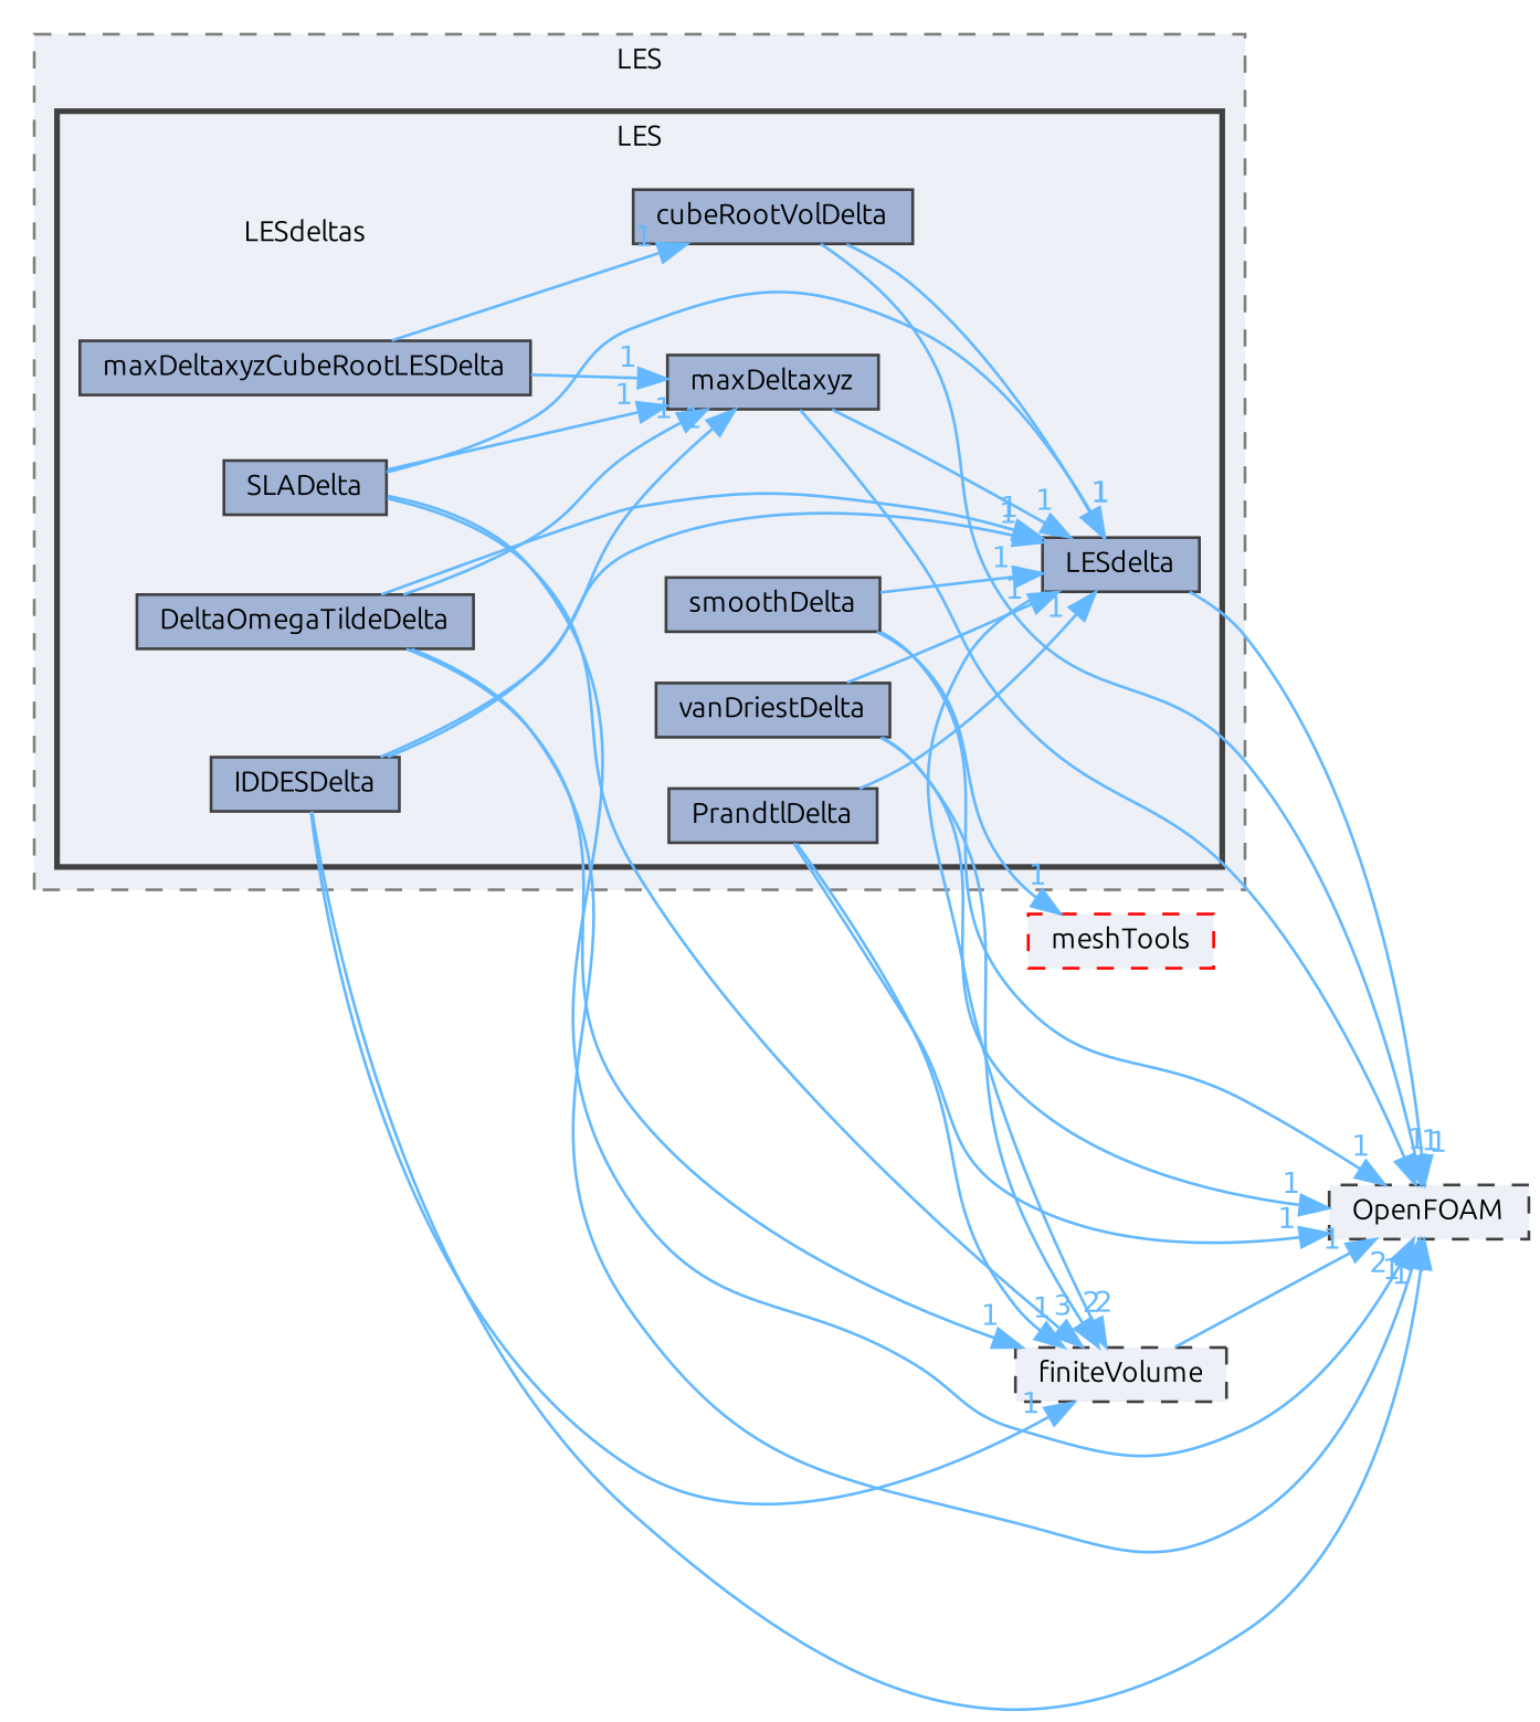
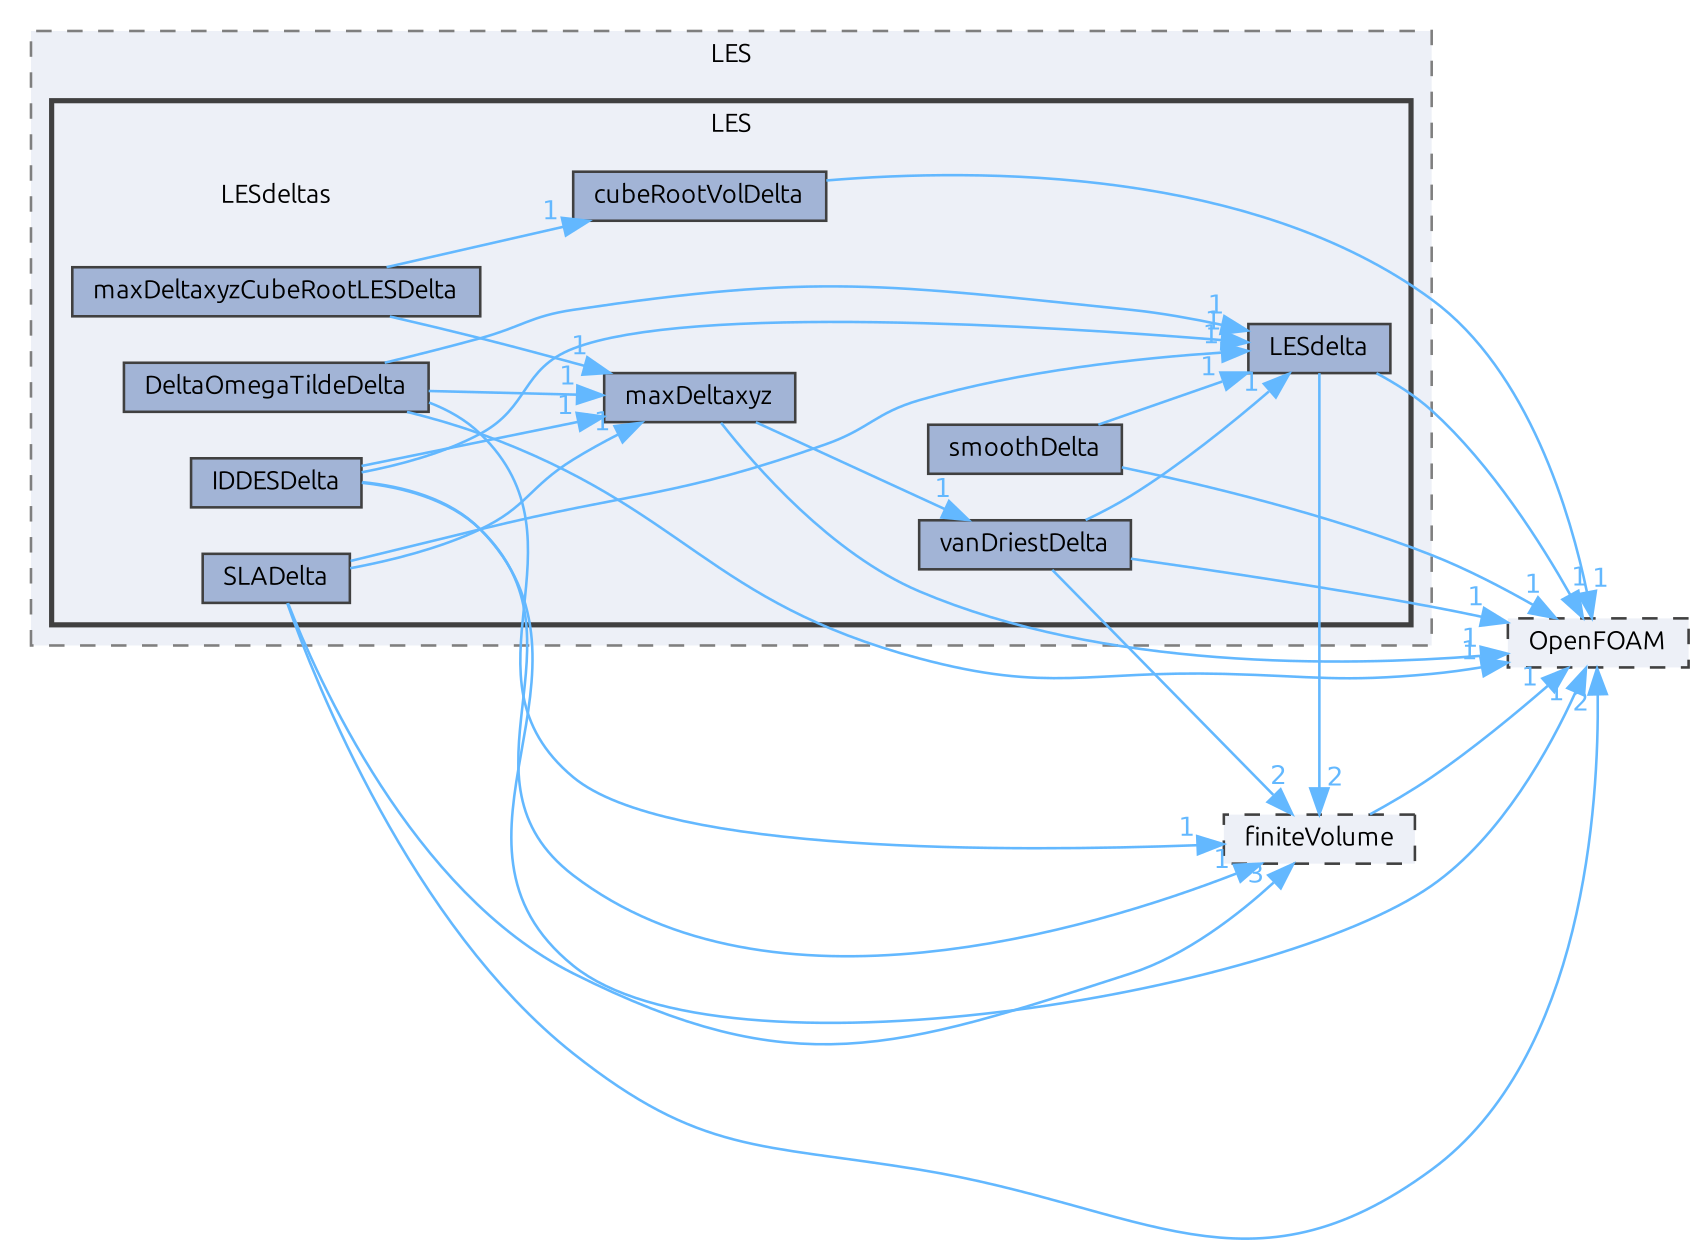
  digraph {
    compound=true
    fontname=Ubuntu
    rankdir=LR
    node [fontname=Ubuntu fontsize=10 shape=box color=grey25 fillcolor="#a2b4d6" style=filled]
    edge [color=steelblue1 fontcolor=steelblue1 fontname=Ubuntu fontsize=10 headlabel=1 labeldistance=1.5 labelfontname=Helvetica labelfontsize=10]
    n1 [height=0.2 label=LESdeltas shape=plaintext width=0.4 color="" fillcolor="" style=""]
    n2 [height=0.2 label=cubeRootVolDelta width=0.4]
    n3 [height=0.2 label=DeltaOmegaTildeDelta width=0.4]
    n4 [height=0.2 label=IDDESDelta width=0.4]
    n5 [height=0.2 label=LESdelta width=0.4]
    n6 [height=0.2 label=maxDeltaxyz width=0.4]
    n7 [height=0.2 label=maxDeltaxyzCubeRootLESDelta width=0.4]
-   n8 [height=0.2 label=PrandtlDelta width=0.4]
    n9 [height=0.2 label=SLADelta width=0.4]
    n10 [height=0.2 label=smoothDelta width=0.4]
    n11 [height=0.2 label=vanDriestDelta width=0.4]
    n12 [fillcolor="#edf0f7" height=0.2 label=OpenFOAM style="filled,dashed" width=0.4]
    n13 [fillcolor="#edf0f7" height=0.2 label=finiteVolume style="filled,dashed" width=0.4]
-   n14 [color=red fillcolor="#edf0f7" height=0.2 label=meshTools style="filled,dashed" width=0.4]
    subgraph cluster_1 {
      bgcolor="#edf0f7"
      fontsize=10
      label=LES
      pencolor=grey50
      style="filled,dashed"
      subgraph cluster_2 {
        bgcolor="#edf0f7"
        fontsize=10
        label=LES
        pencolor=grey25
        style="filled,bold"
        n1
        n2
        n3
        n4
        n5
        n6
        n7
-       n8
        n9
        n10
        n11
      }
    }
-   n2 -> n5
    n2 -> n12
    n3 -> n5
    n3 -> n6
    n3 -> n12
    n3 -> n13
    n4 -> n5
    n4 -> n6
    n4 -> n12
    n4 -> n13
    n5 -> n12
    n5 -> n13 [headlabel=2]
-   n6 -> n5
+   n6 -> n11
    n6 -> n12
    n7 -> n2
    n7 -> n6
-   n8 -> n5
-   n8 -> n12
-   n8 -> n13
    n9 -> n5
    n9 -> n6
    n9 -> n12 [headlabel=2]
    n9 -> n13 [headlabel=3]
    n10 -> n5
    n10 -> n12
-   n10 -> n14
    n11 -> n5
    n11 -> n12
    n11 -> n13 [headlabel=2]
    n13 -> n12
  }
